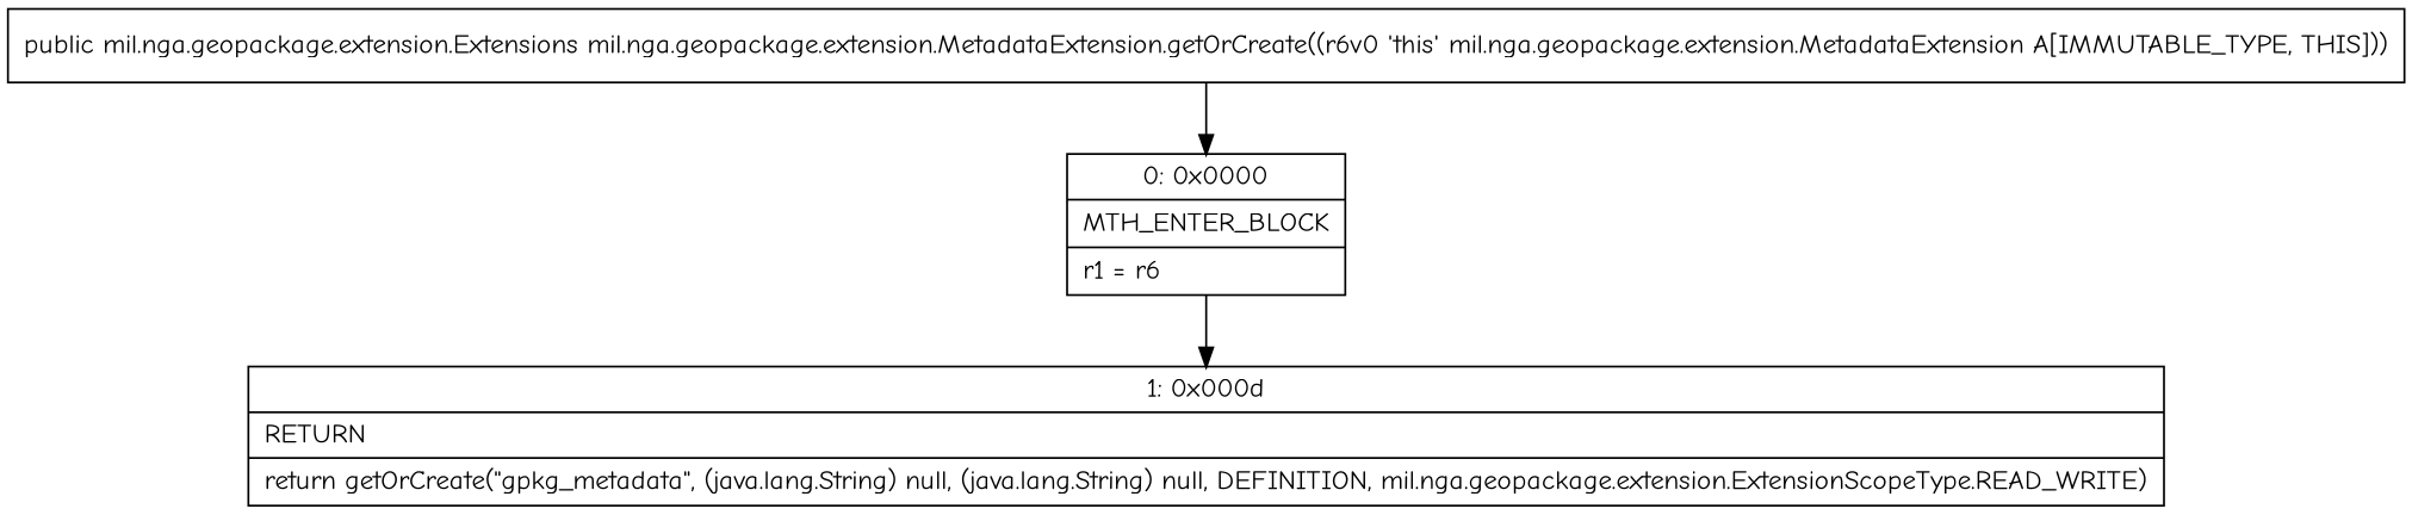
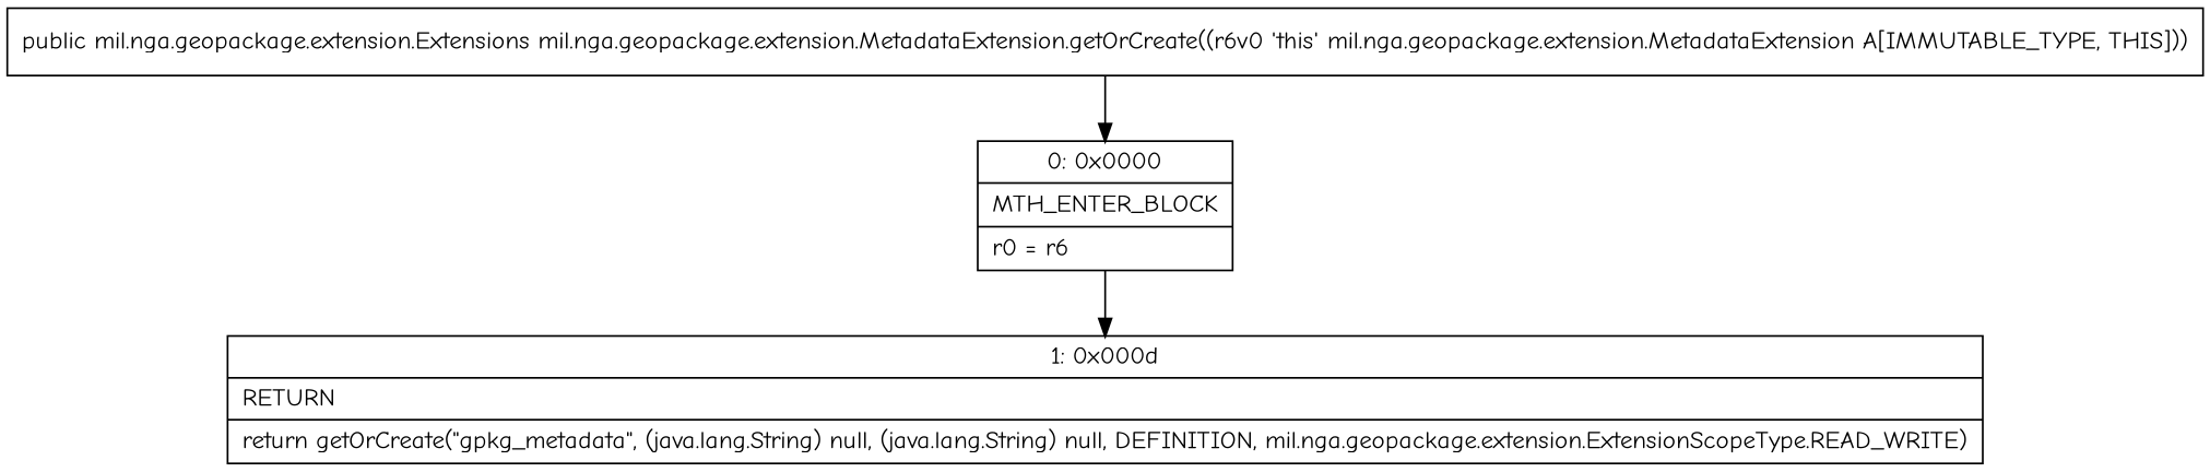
  digraph {
    fontname="Comic Neue"
    node [shape=record fontname="Comic Neue"]
    edge [fontname="Comic Neue"]
-   n1 [label="{0\:\ 0x0000|MTH_ENTER_BLOCK\l|r1 = r6\l}"]
+   n1 [label="{0\:\ 0x0000|MTH_ENTER_BLOCK\l|r0 = r6\l}"]
    n2 [label="{1\:\ 0x000d|RETURN\l|return getOrCreate(\"gpkg_metadata\", (java.lang.String) null, (java.lang.String) null, DEFINITION, mil.nga.geopackage.extension.ExtensionScopeType.READ_WRITE)\l}"]
    n3 [label="{public mil.nga.geopackage.extension.Extensions mil.nga.geopackage.extension.MetadataExtension.getOrCreate((r6v0 'this' mil.nga.geopackage.extension.MetadataExtension A[IMMUTABLE_TYPE, THIS])) }"]
    n1 -> n2
    n3 -> n1
  }
